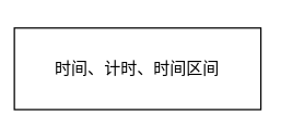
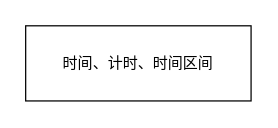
  <mxCell id="0" />
  <mxCell id="1" parent="0" />
- <mxCell id="2" value="时间、计时、时间区间" style="rounded=0;whiteSpace=wrap;html=1;" vertex="1" parent="1"><mxGeometry x="10" y="20" width="180" height="60" as="geometry" /></mxCell>
+ <mxCell id="2" value="时间、计时、时间区间" style="rounded=0;whiteSpace=wrap;html=1;" vertex="1" parent="1"><mxGeometry x="20" y="20" width="180" height="60" as="geometry" /></mxCell>
